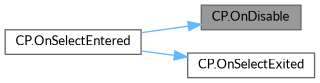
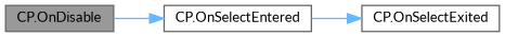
  digraph {
    fontname=Lato
    rankdir=LR
    node [color=grey40 fillcolor=white fontname=Lato fontsize=10 shape=box style=filled]
    edge [color=steelblue1 fontname=Lato fontsize=10 labelfontname=Helvetica labelfontsize=10 style=solid]
    n1 [color=gray40 fillcolor=grey60 fontcolor=black height=0.2 label="CP.OnDisable" width=0.4]
    n2 [height=0.2 label="CP.OnSelectEntered" width=0.4]
    n3 [height=0.2 label="CP.OnSelectExited" width=0.4]
-   n2 -> n1
+   n1 -> n2
    n2 -> n3
  }
